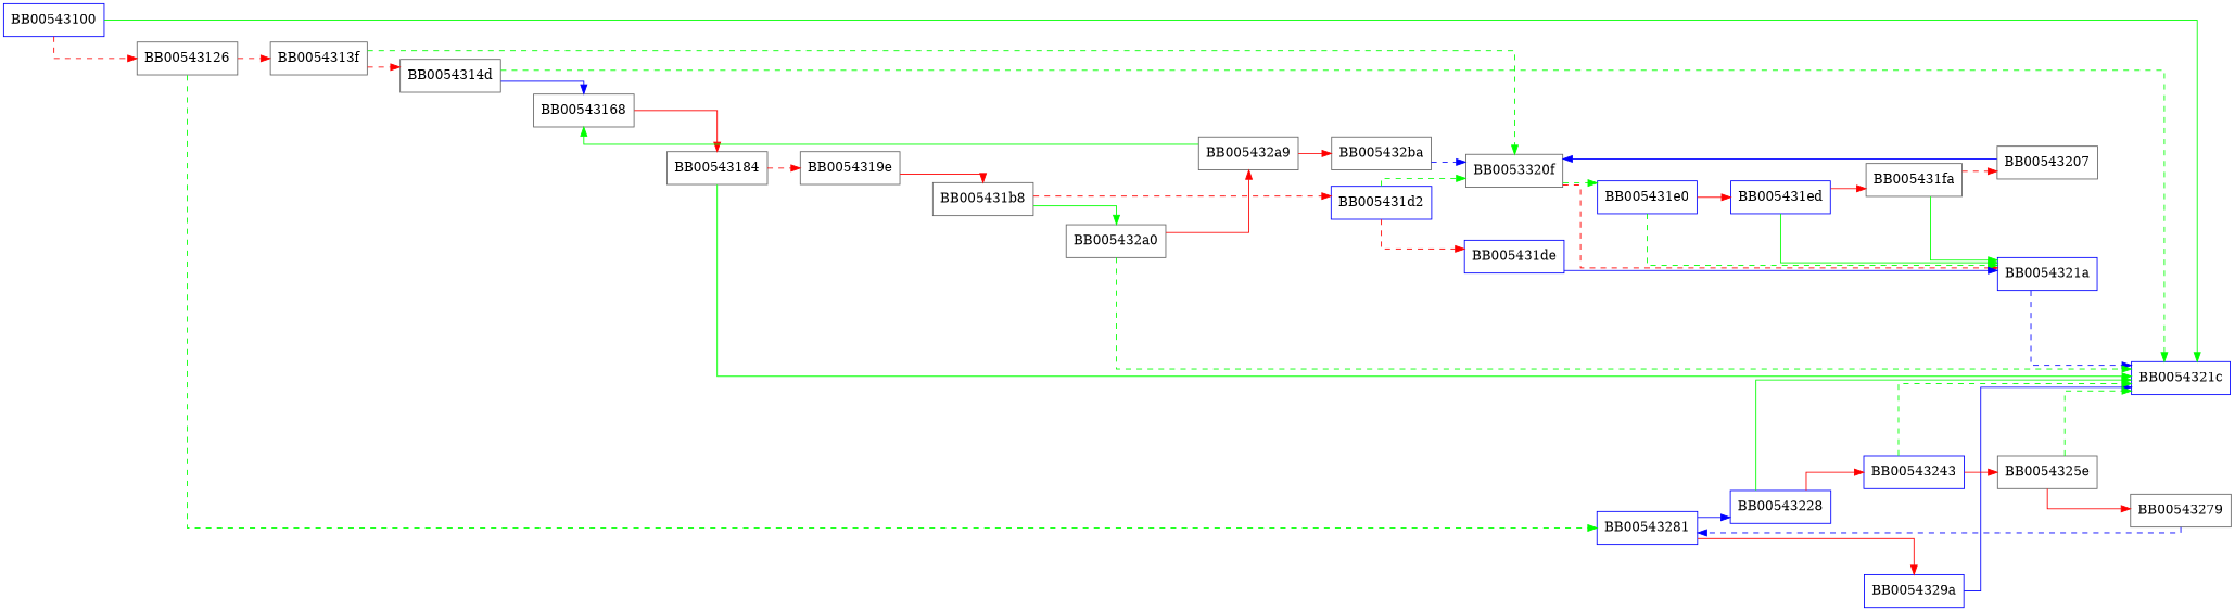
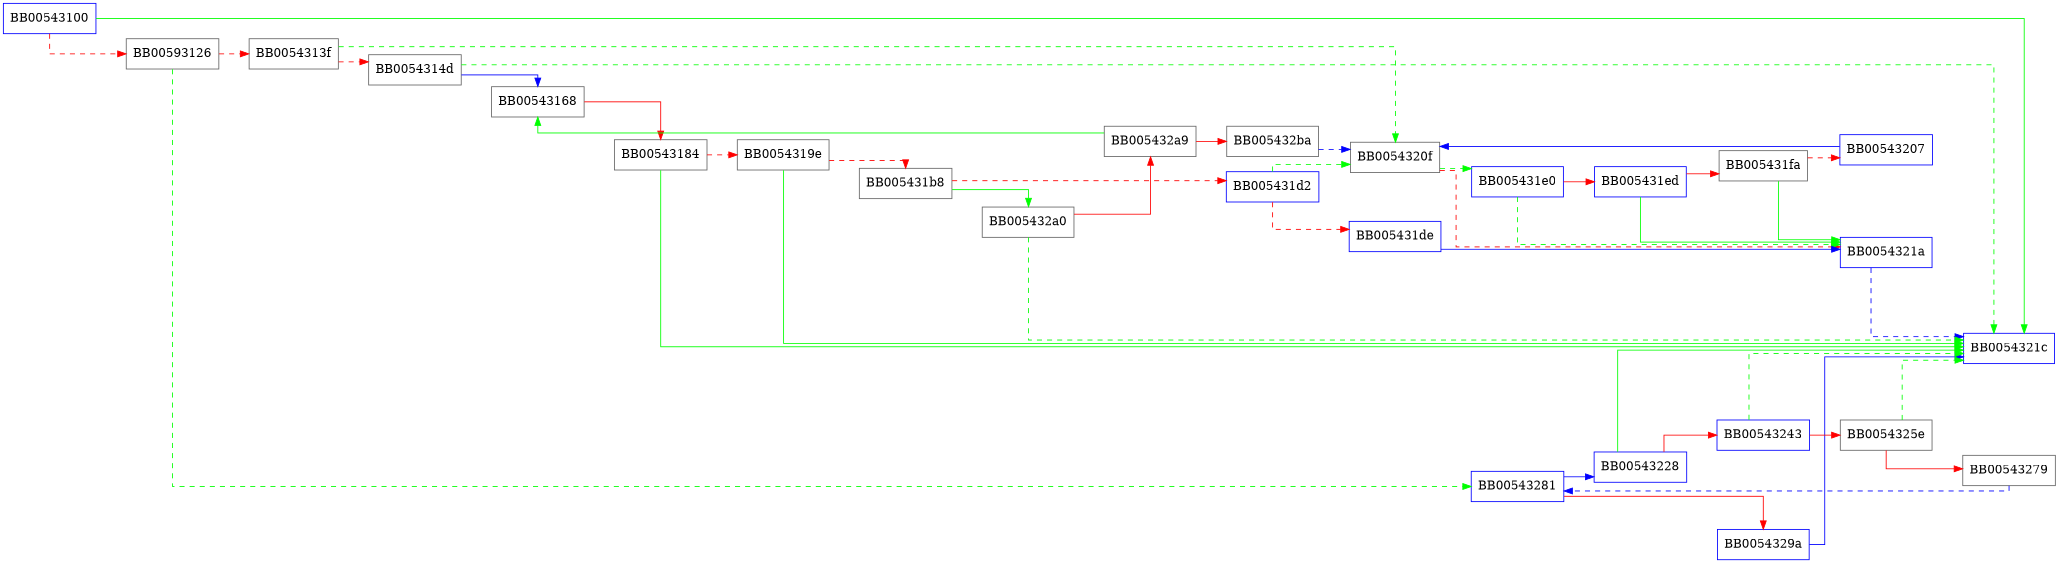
  digraph {
    fontname="DejaVu Serif"
    rankdir=LR
    splines=ortho
    node [color=gray40 fontname="DejaVu Serif" shape=box]
    edge [color=red fontname="DejaVu Serif" style=solid]
    BB00543100 [color=blue]
    BB0054321c [color=blue]
-   BB00543126
+   BB00543126 [label=BB00593126]
    BB00543281 [color=blue]
    BB0054313f
    BB00543228 [color=blue]
    BB0054329a [color=blue]
-   BB0054320f [label=BB0053320f]
+   BB0054320f
    BB0054314d
    BB00543243 [color=blue]
    BB0054321a [color=blue]
    BB005431e0 [color=blue]
    BB00543168
    BB005431ed [color=blue]
    BB00543184
    BB0054319e
    BB005431b8
    BB005432a0
    BB005431d2 [color=blue]
    BB005432a9
    BB005431de [color=blue]
    BB005432ba
    BB005431fa
-   BB00543207
+   BB00543207 [color=blue]
    BB0054325e
    BB00543279
    BB00543100 -> BB0054321c [color=green]
    BB00543100 -> BB00543126 [style=dashed]
    BB00543126 -> BB00543281 [color=green style=dashed]
    BB00543126 -> BB0054313f [style=dashed]
    BB00543281 -> BB00543228 [color=blue]
    BB00543281 -> BB0054329a
    BB0054313f -> BB0054320f [color=green style=dashed]
    BB0054313f -> BB0054314d [style=dashed]
    BB00543228 -> BB0054321c [color=green]
    BB00543228 -> BB00543243
    BB0054329a -> BB0054321c [color=blue]
    BB0054320f -> BB0054321a [style=dashed]
    BB0054320f -> BB005431e0 [color=green style=dashed]
    BB0054314d -> BB0054321c [color=green style=dashed]
    BB0054314d -> BB00543168 [color=blue]
    BB00543243 -> BB0054321c [color=green style=dashed]
    BB00543243 -> BB0054325e
    BB0054321a -> BB0054321c [color=blue style=dashed]
    BB005431e0 -> BB0054321a [color=green style=dashed]
    BB005431e0 -> BB005431ed
    BB00543168 -> BB00543184
    BB005431ed -> BB0054321a [color=green]
    BB005431ed -> BB005431fa
    BB00543184 -> BB0054321c [color=green]
    BB00543184 -> BB0054319e [style=dashed]
-   BB0054319e -> BB005431b8
+   BB0054319e -> BB0054321c [color=green]
+   BB0054319e -> BB005431b8 [style=dashed]
    BB005431b8 -> BB005432a0 [color=green]
    BB005431b8 -> BB005431d2 [style=dashed]
    BB005432a0 -> BB0054321c [color=green style=dashed]
    BB005432a0 -> BB005432a9
    BB005431d2 -> BB0054320f [color=green style=dashed]
    BB005431d2 -> BB005431de [style=dashed]
    BB005432a9 -> BB00543168 [color=green]
    BB005432a9 -> BB005432ba
    BB005431de -> BB0054321a [color=blue]
    BB005432ba -> BB0054320f [color=blue style=dashed]
    BB005431fa -> BB0054321a [color=green]
    BB005431fa -> BB00543207 [style=dashed]
    BB00543207 -> BB0054320f [color=blue]
    BB0054325e -> BB0054321c [color=green style=dashed]
    BB0054325e -> BB00543279
    BB00543279 -> BB00543281 [color=blue style=dashed]
  }
